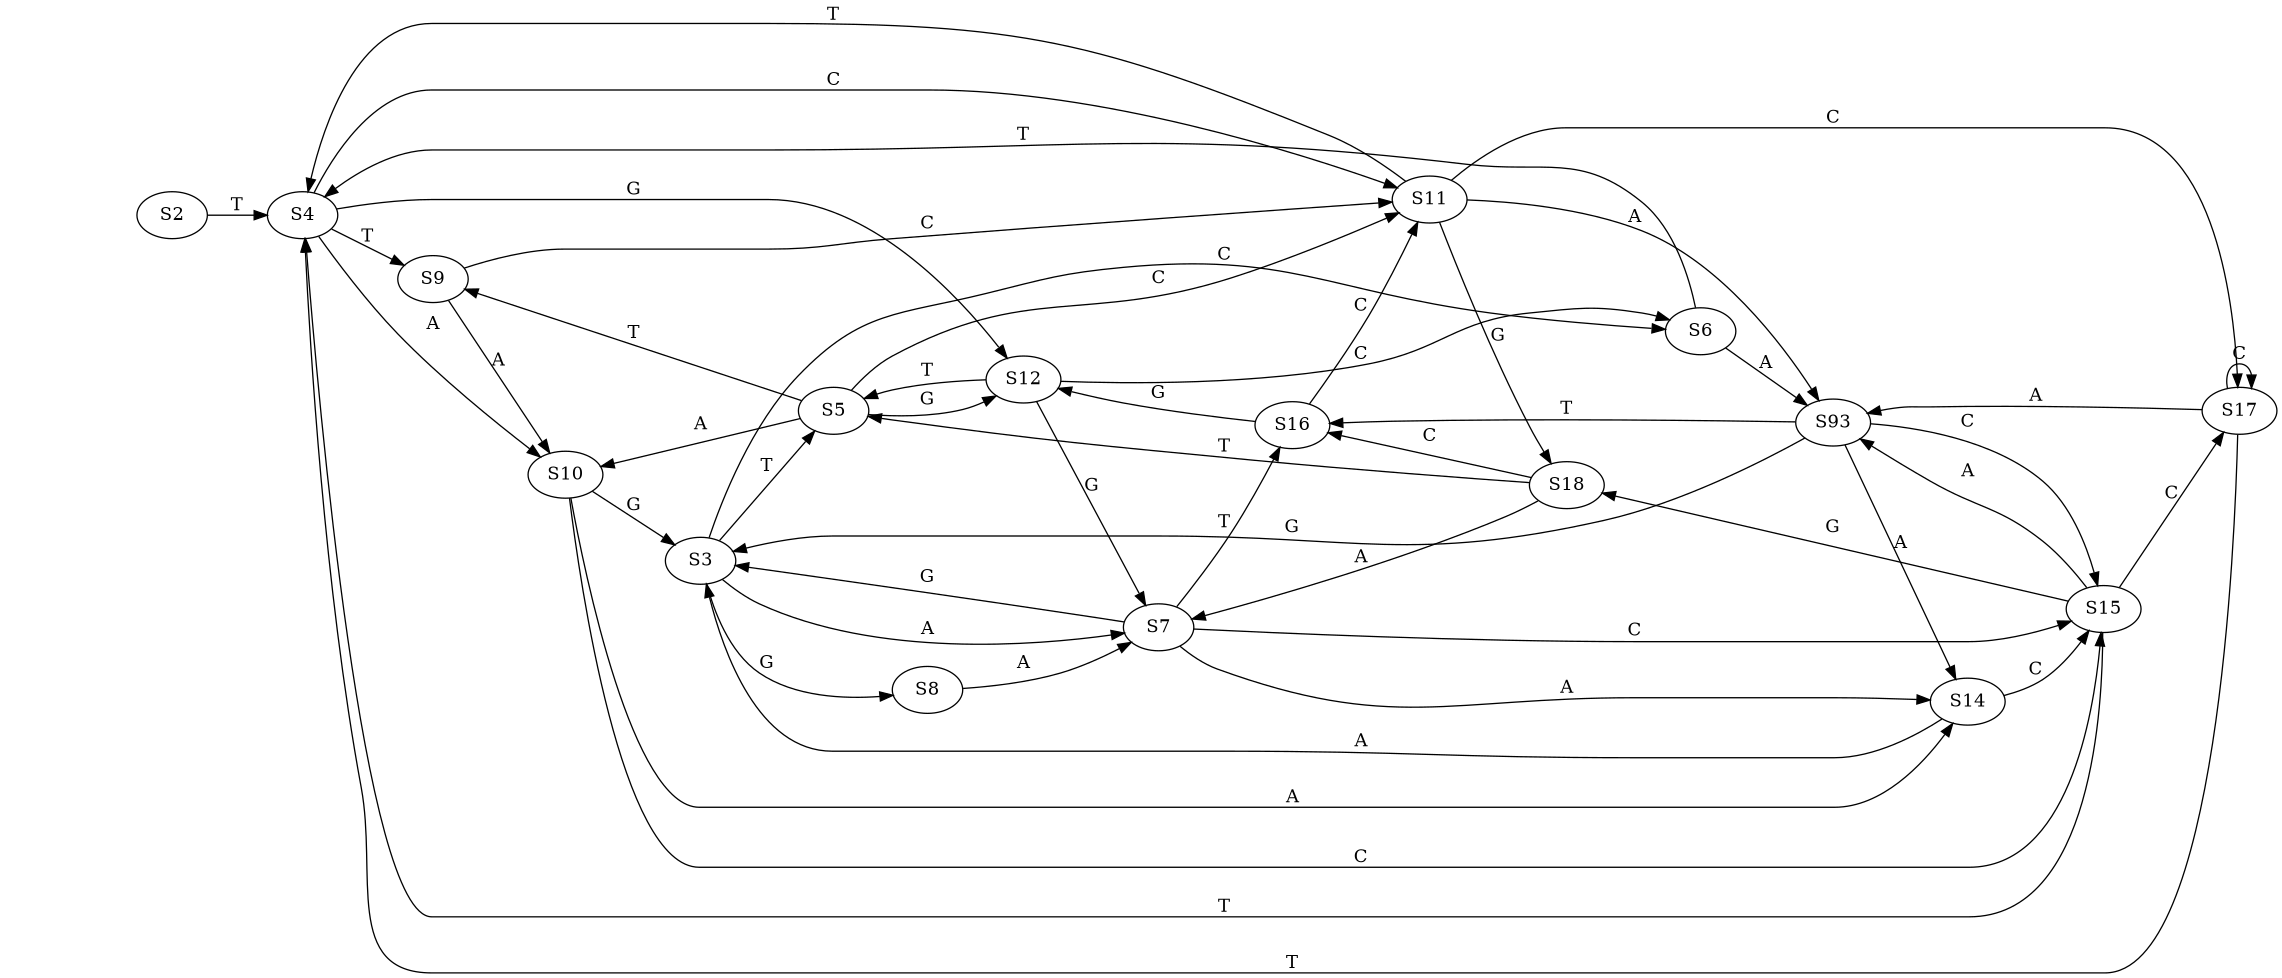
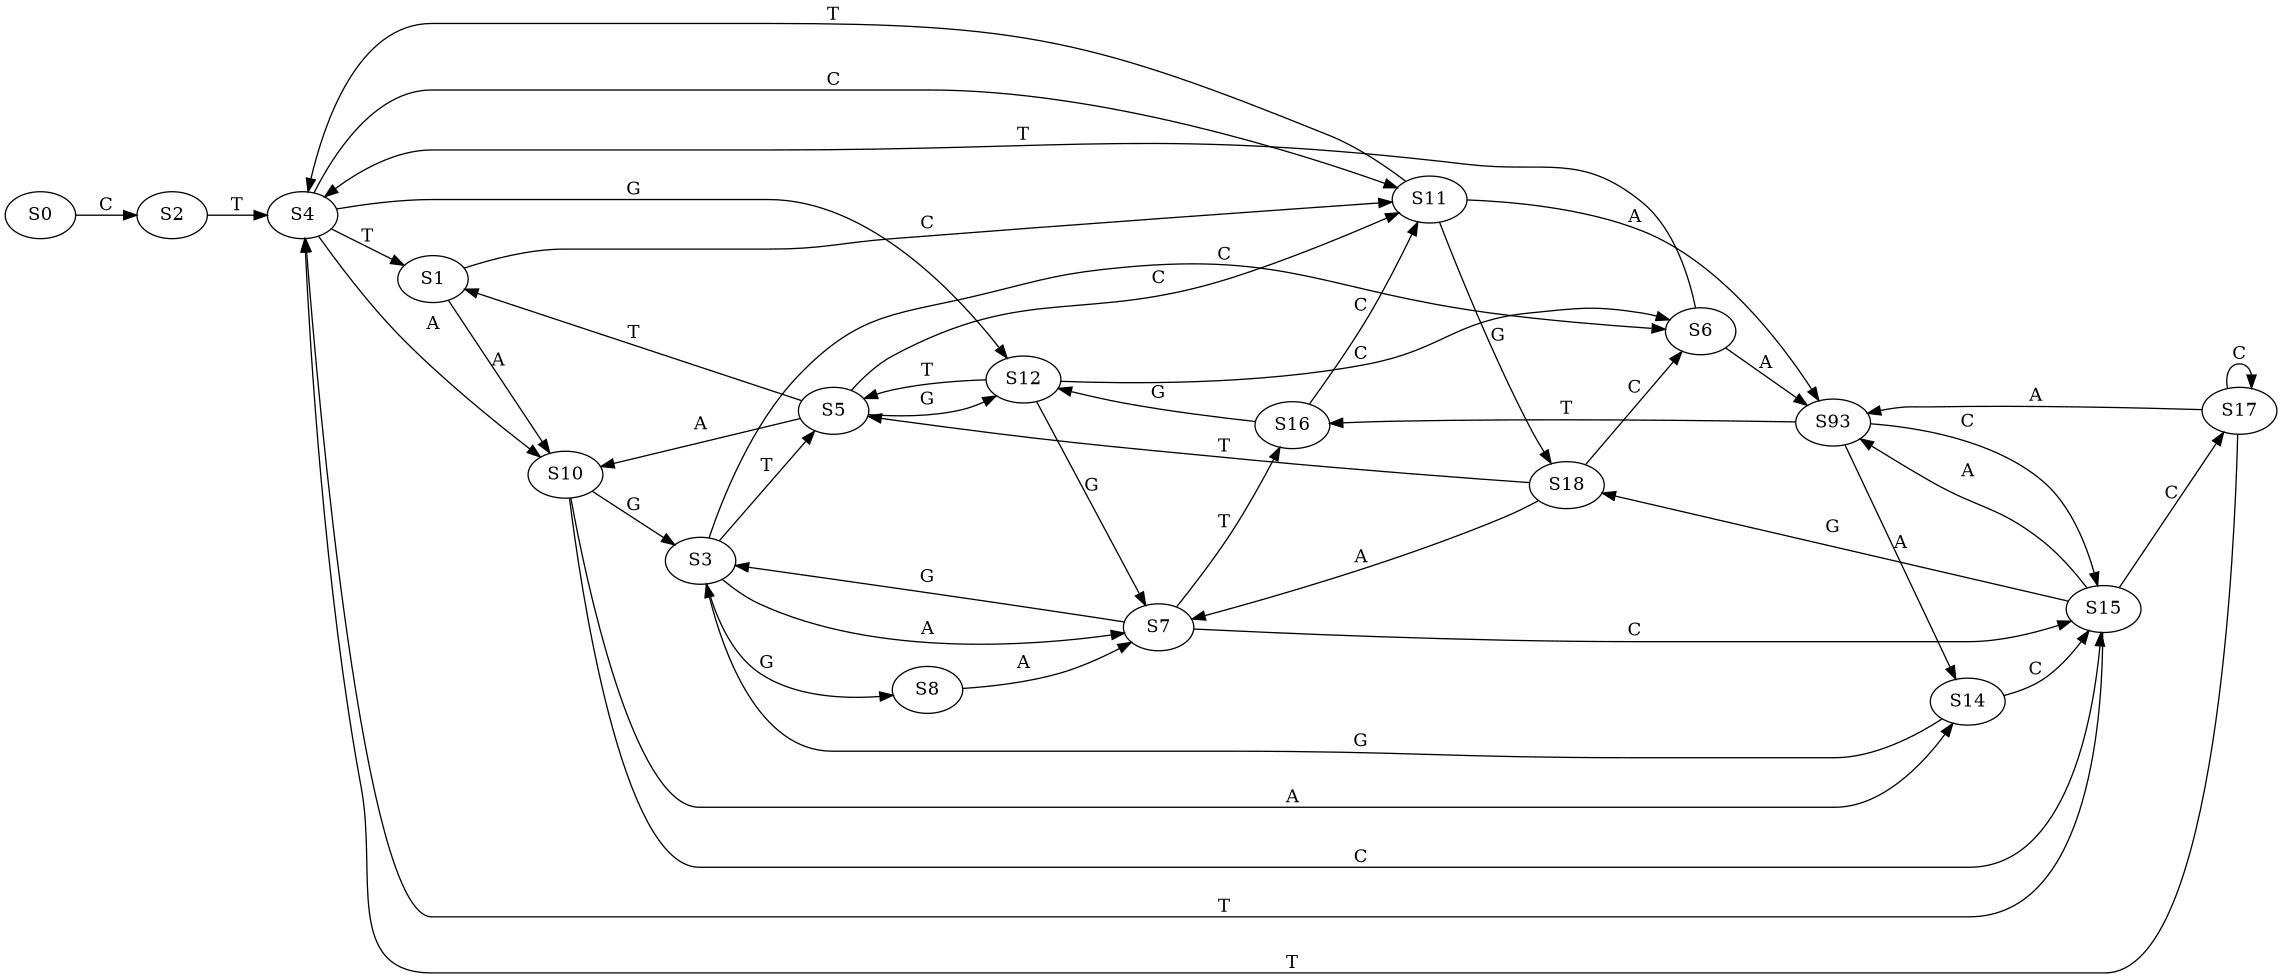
  strict digraph {
    rankdir=LR
+   S0
    S2
    S4
    S3
    S5
    S6
    S7
    S8
-   S9
+   S9 [label=S1]
    S10
    S11
    S12
    n13 [label=S93]
    S14
    S15
    S16
    S17
    S18
+   S0 -> S2 [label=C]
    S2 -> S4 [label=T]
    S4 -> S9 [label=T]
    S4 -> S10 [label=A]
    S4 -> S11 [label=C]
    S4 -> S12 [label=G]
    S3 -> S5 [label=T]
    S3 -> S6 [label=C]
    S3 -> S7 [label=A]
    S3 -> S8 [label=G]
    S5 -> S9 [label=T]
    S5 -> S10 [label=A]
    S5 -> S11 [label=C]
    S5 -> S12 [label=G]
    S6 -> S4 [label=T]
    S6 -> n13 [label=A]
    S7 -> S3 [label=G]
-   S7 -> S14 [label=A]
    S7 -> S15 [label=C]
    S7 -> S16 [label=T]
    S8 -> S7 [label=A]
    S9 -> S10 [label=A]
    S9 -> S11 [label=C]
    S10 -> S3 [label=G]
    S10 -> S14 [label=A]
    S10 -> S15 [label=C]
    S11 -> S4 [label=T]
    S11 -> n13 [label=A]
-   S11 -> S17 [label=C]
    S11 -> S18 [label=G]
    S12 -> S5 [label=T]
    S12 -> S6 [label=C]
    S12 -> S7 [label=G]
-   n13 -> S3 [label=G]
    n13 -> S14 [label=A]
    n13 -> S15 [label=C]
    n13 -> S16 [label=T]
-   S14 -> S3 [label=A]
+   S14 -> S3 [label=G]
    S14 -> S15 [label=C]
    S15 -> S4 [label=T]
    S15 -> n13 [label=A]
    S15 -> S17 [label=C]
    S15 -> S18 [label=G]
    S16 -> S11 [label=C]
    S16 -> S12 [label=G]
    S17 -> S4 [label=T]
    S17 -> n13 [label=A]
    S17 -> S17 [label=C]
    S18 -> S5 [label=T]
-   S18 -> S16 [label=C]
+   S18 -> S6 [label=C]
    S18 -> S7 [label=A]
  }
